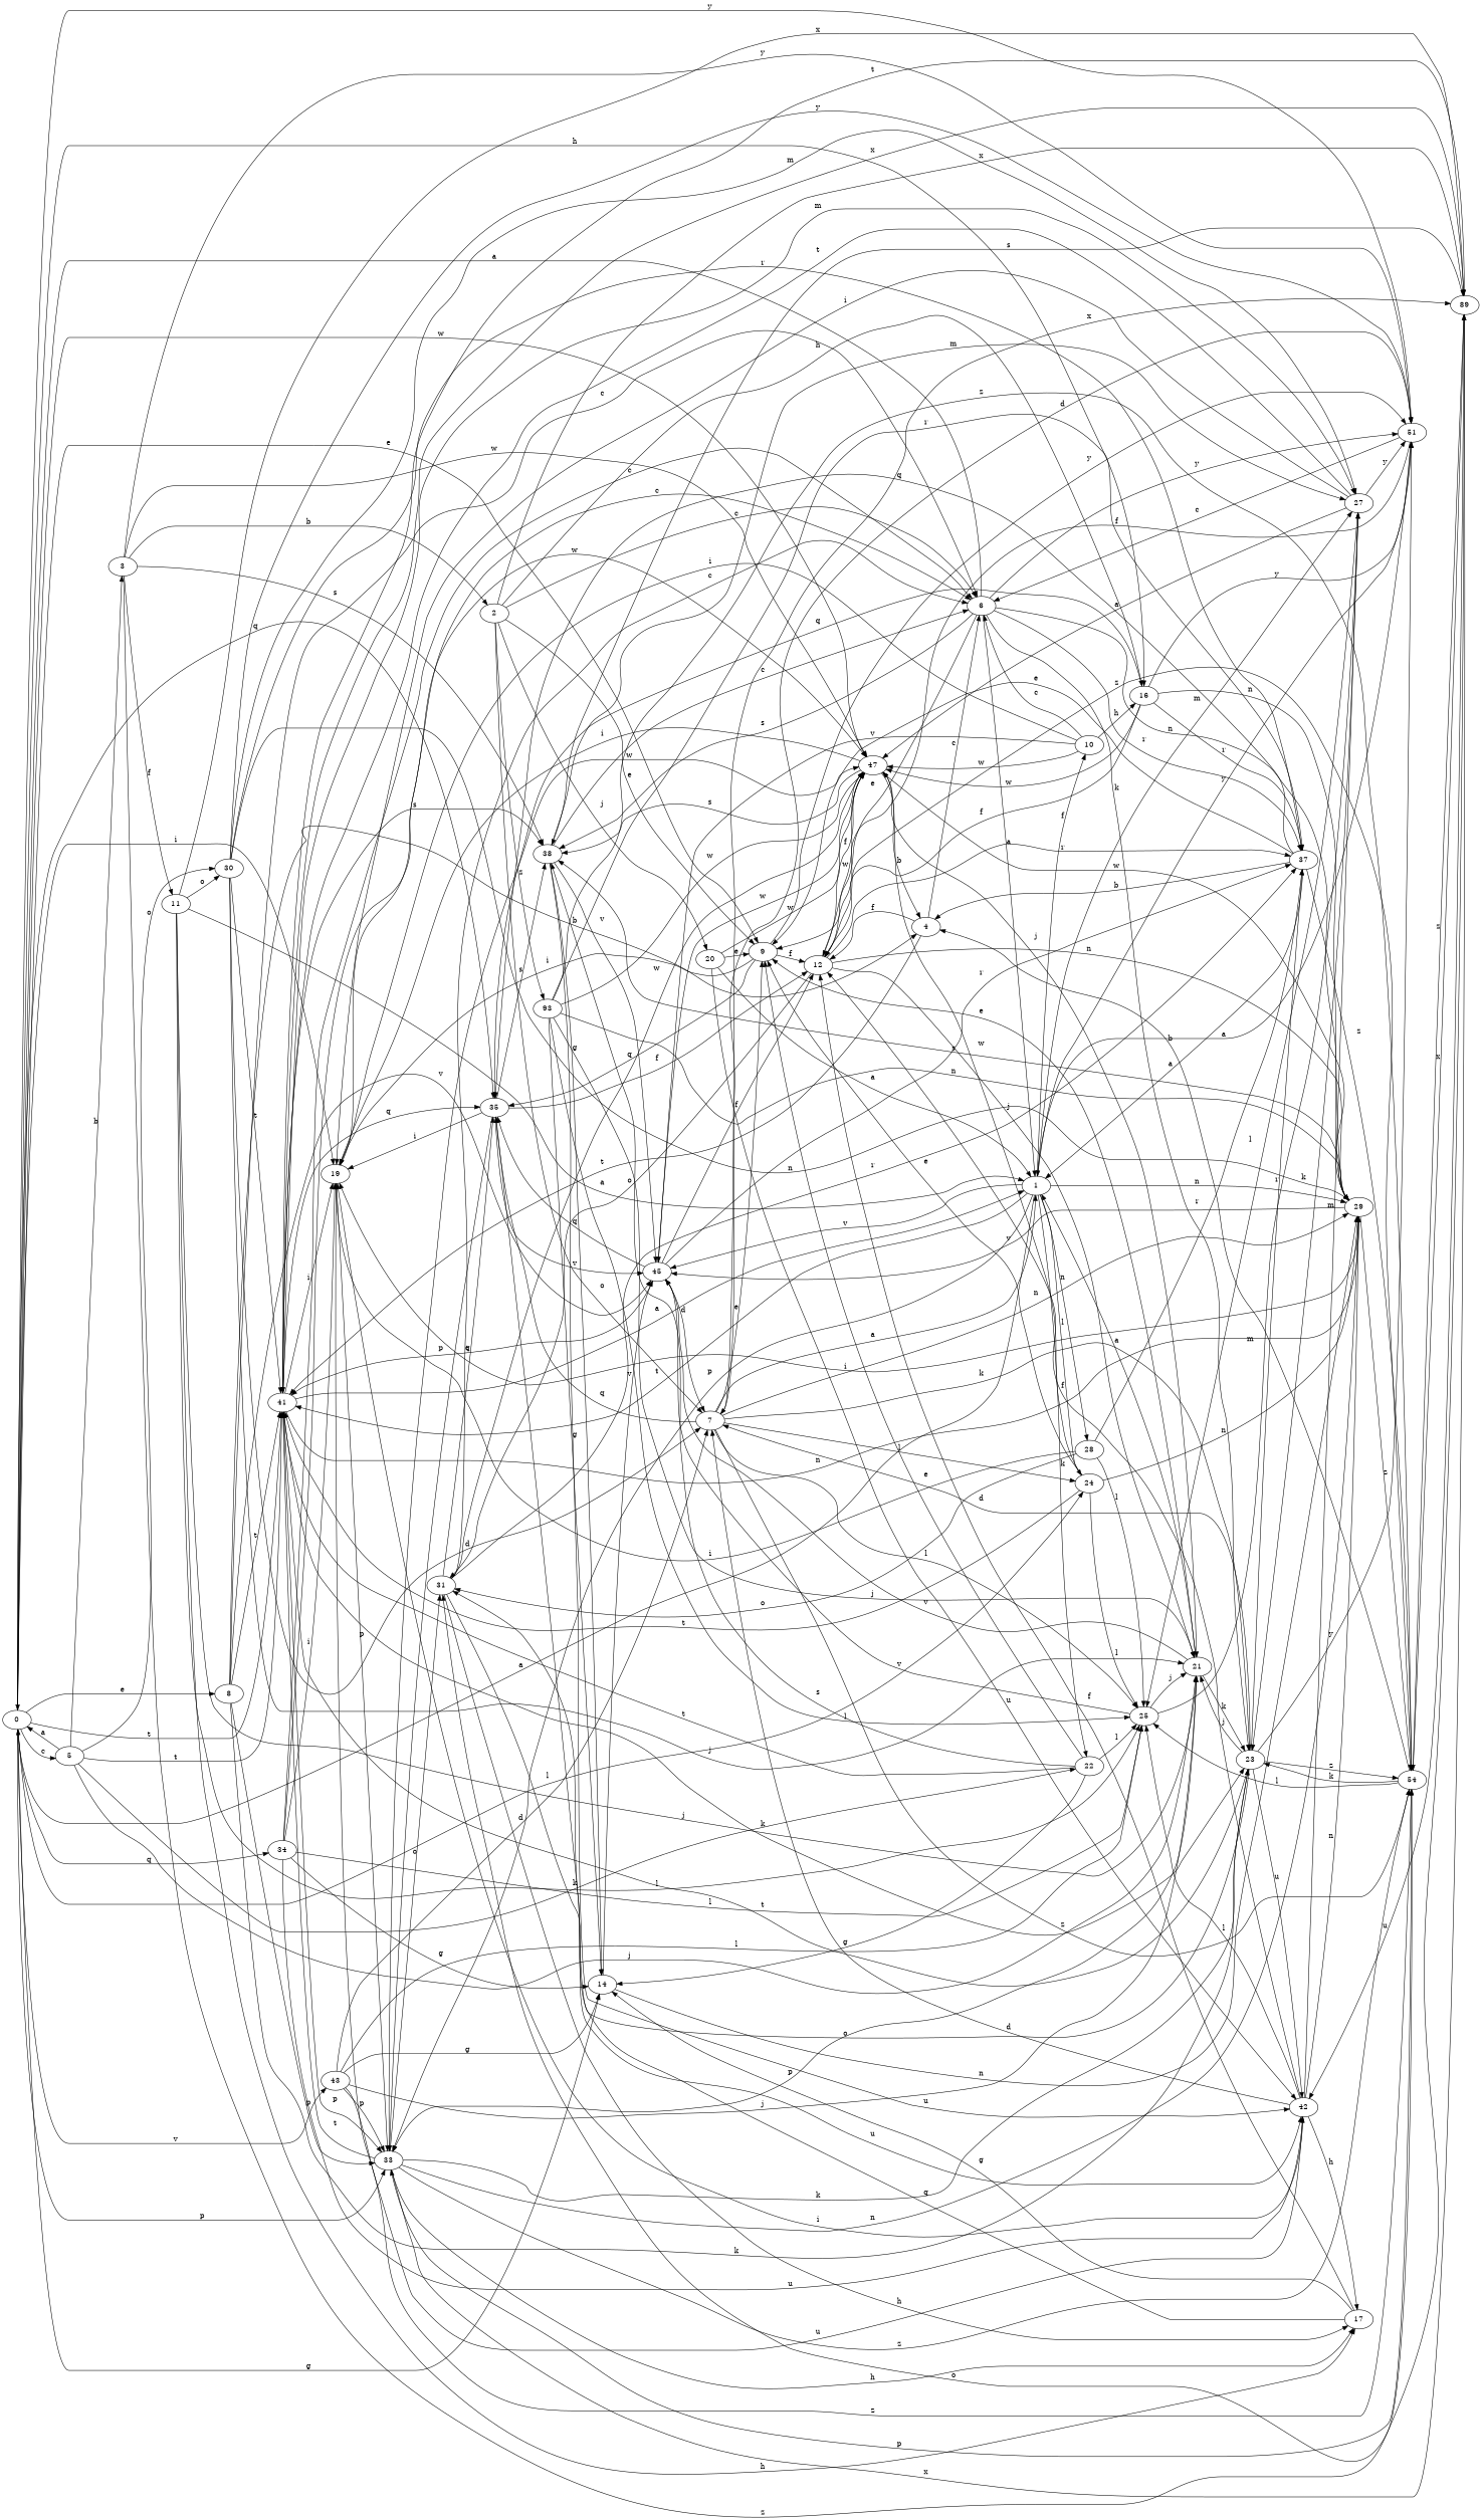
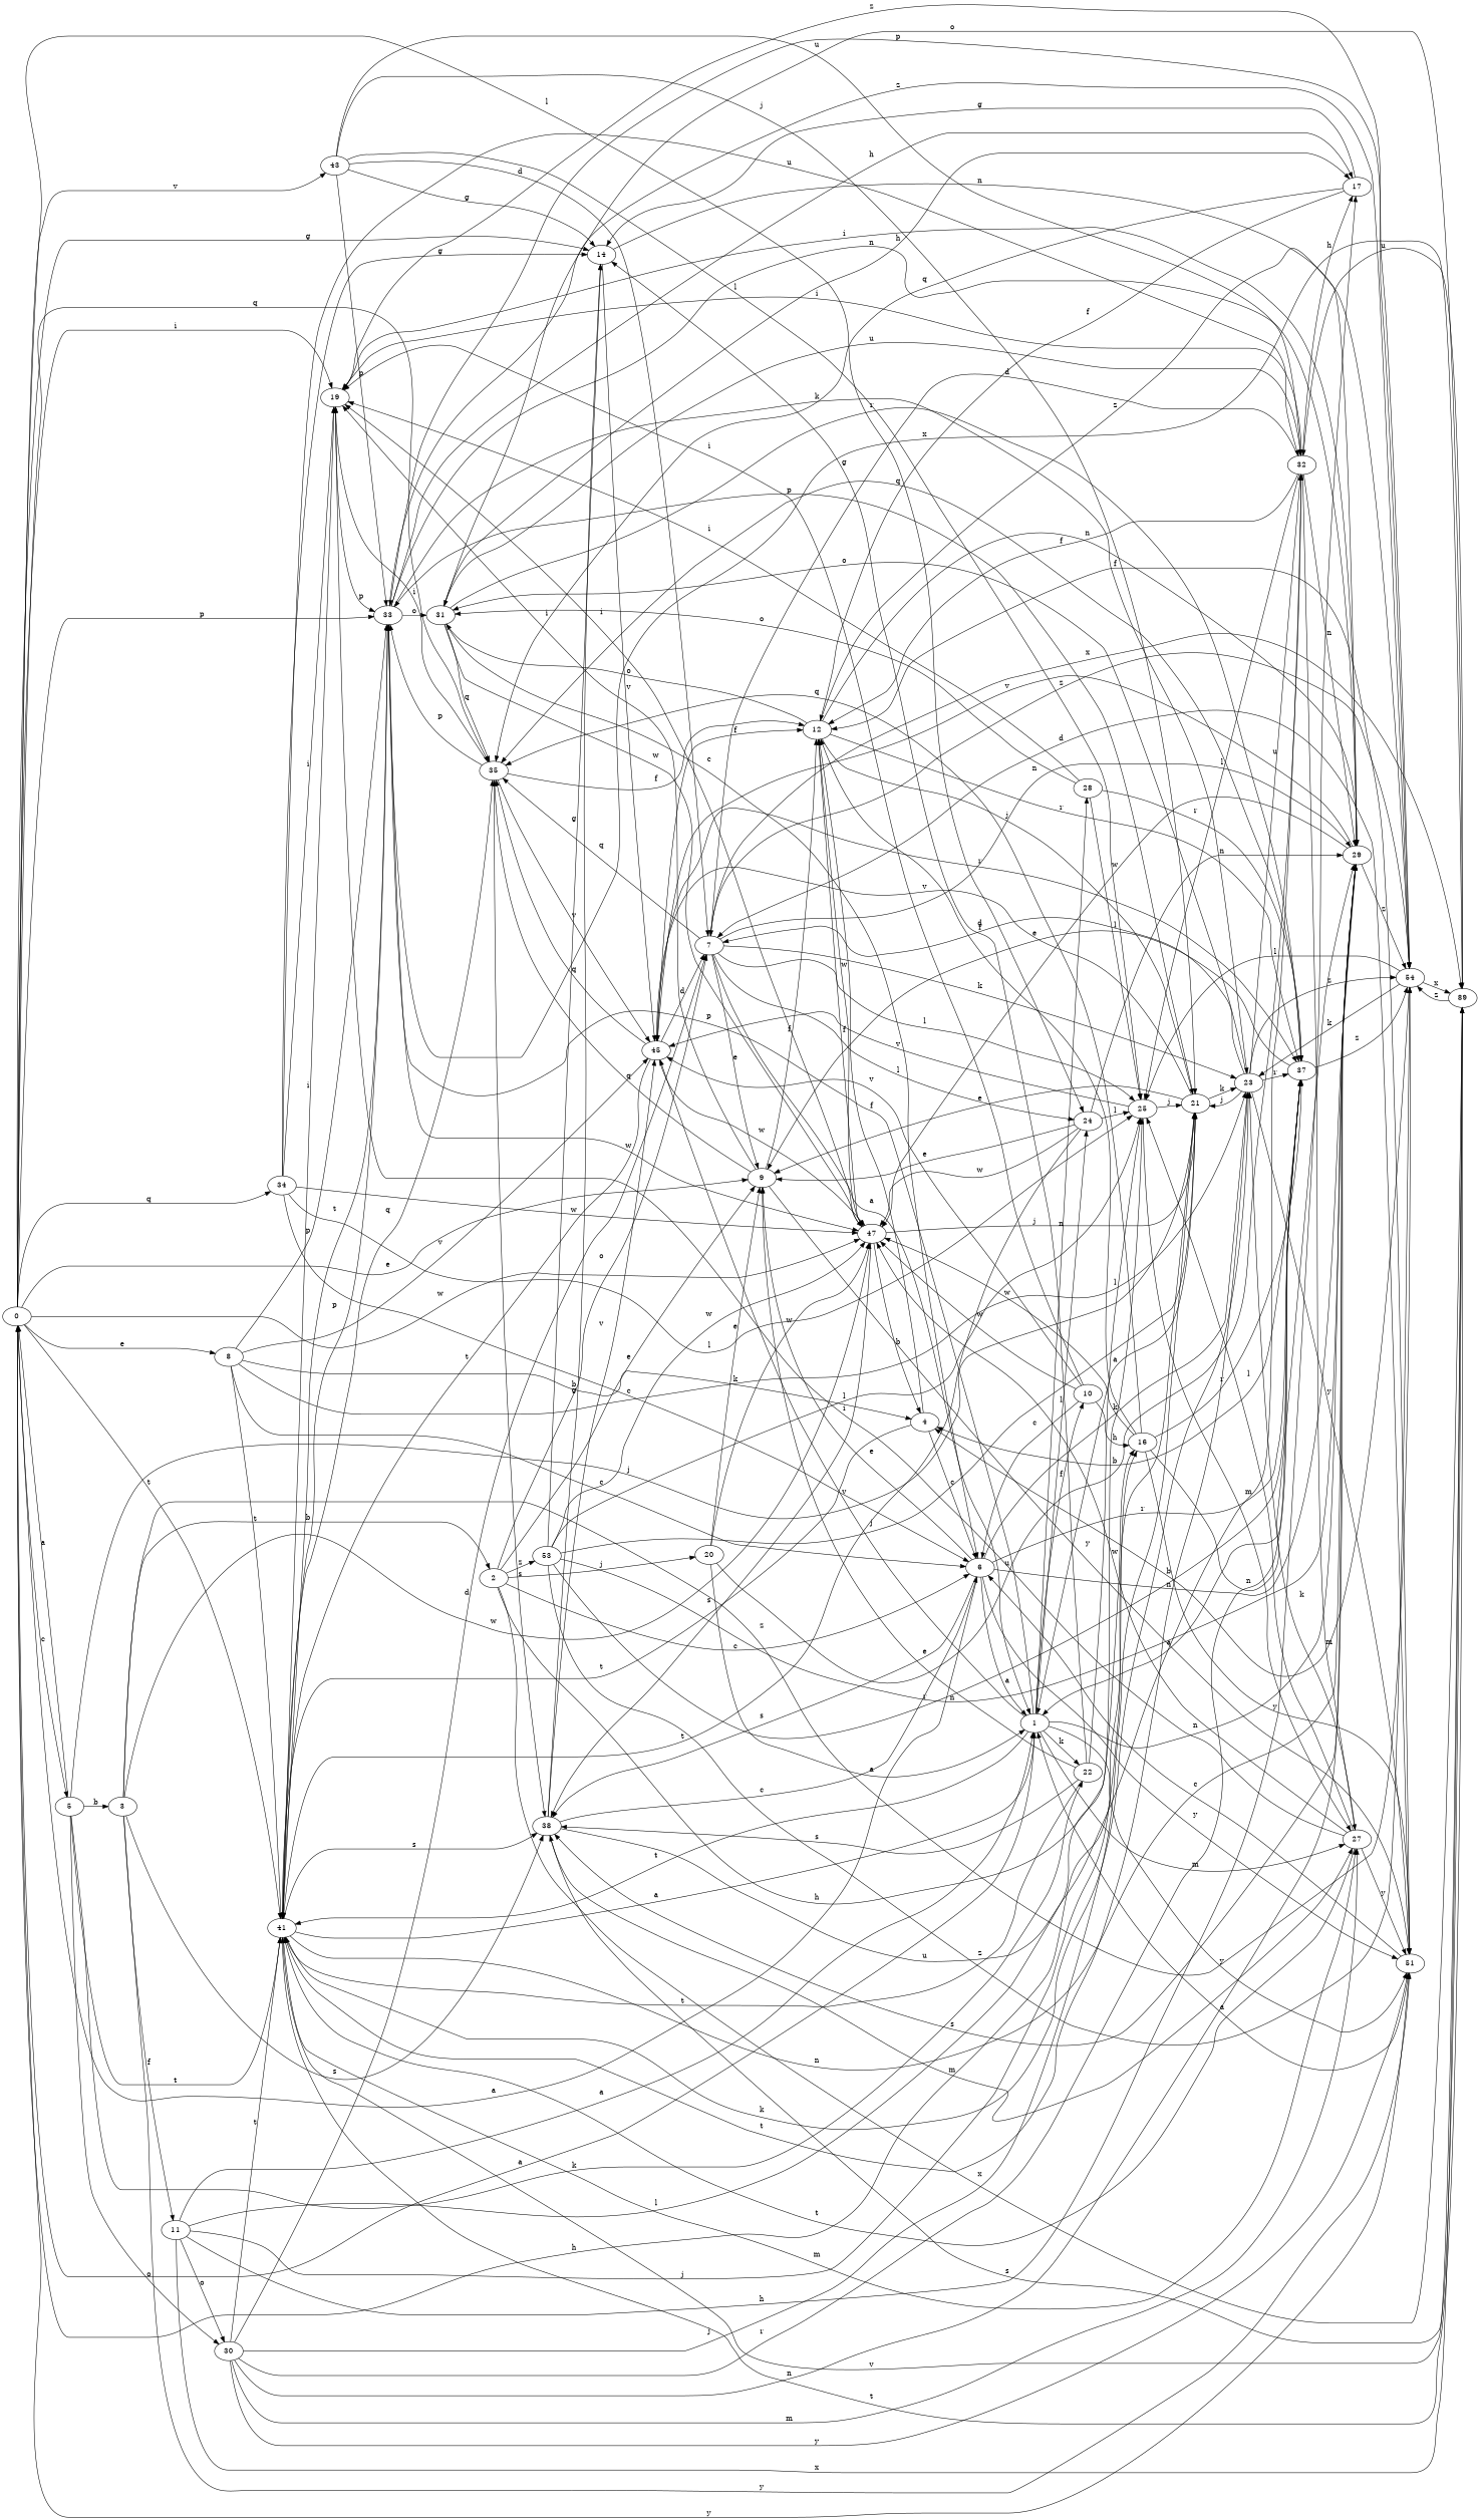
  strict digraph {
    rankdir=LR
    0
    5
    8
    9
    14
    16
    19
    24
    33
    34
    35
    41
    43
    47
    51
    22
    3
    21
    30
    45
    6
    4
    23
    12
    29
    37
    54
    25
    n29 [label=89]
    17
    31
-   42
+   42 [label=32]
    38
    1
    27
    7
    10
    28
    2
    20
-   53 [label=93]
+   53
    11
    0 -> 5 [label=c]
    0 -> 8 [label=e]
    0 -> 9 [label=e]
    0 -> 14 [label=g]
    0 -> 16 [label=h]
    0 -> 19 [label=i]
    0 -> 24 [label=l]
    0 -> 33 [label=p]
    0 -> 34 [label=q]
    0 -> 35 [label=q]
    0 -> 41 [label=t]
    0 -> 43 [label=v]
    0 -> 47 [label=w]
    0 -> 51 [label=y]
    5 -> 0 [label=a]
    5 -> 41 [label=t]
    5 -> 22 [label=k]
    5 -> 3 [label=b]
    5 -> 21 [label=j]
    5 -> 30 [label=o]
    8 -> 33 [label=p]
    8 -> 41 [label=t]
    8 -> 45 [label=v]
    8 -> 6 [label=c]
    8 -> 4 [label=b]
    8 -> 23 [label=k]
    9 -> 19 [label=i]
    9 -> 35 [label=q]
    9 -> 51 [label=y]
    9 -> 12 [label=f]
    14 -> 45 [label=v]
    14 -> 29 [label=n]
    16 -> 35 [label=q]
    16 -> 47 [label=w]
    16 -> 51 [label=y]
    16 -> 12 [label=f]
    16 -> 29 [label=n]
    16 -> 37 [label=r]
    19 -> 33 [label=p]
-   19 -> 6 [label=c]
    19 -> 54 [label=z]
    24 -> 9 [label=e]
    24 -> 41 [label=t]
    24 -> 47 [label=w]
    24 -> 29 [label=n]
    24 -> 25 [label=l]
    33 -> 41 [label=t]
    33 -> 47 [label=w]
    33 -> 23 [label=k]
    33 -> 29 [label=n]
    33 -> 54 [label=z]
    33 -> n29 [label=x]
    33 -> 17 [label=h]
    33 -> 31 [label=o]
    34 -> 14 [label=g]
    34 -> 19 [label=i]
    34 -> 47 [label=w]
    34 -> 6 [label=c]
    34 -> 25 [label=l]
    34 -> 42 [label=u]
    35 -> 19 [label=i]
    35 -> 33 [label=p]
    35 -> 45 [label=v]
    35 -> 12 [label=f]
    35 -> 38 [label=s]
    41 -> 19 [label=i]
    41 -> 33 [label=p]
    41 -> 35 [label=q]
    41 -> 23 [label=k]
    41 -> 29 [label=n]
-   41 -> n29 [label=x]
+   41 -> n29 [label=v]
    41 -> 38 [label=s]
    41 -> 1 [label=a]
    41 -> 27 [label=m]
    43 -> 14 [label=g]
    43 -> 33 [label=p]
    43 -> 21 [label=j]
    43 -> 25 [label=l]
    43 -> 42 [label=u]
    43 -> 7 [label=d]
    47 -> 19 [label=i]
    47 -> 21 [label=j]
    47 -> 4 [label=b]
    47 -> 12 [label=f]
    47 -> 38 [label=s]
    51 -> 6 [label=c]
    51 -> 12 [label=f]
    51 -> 1 [label=a]
    51 -> 7 [label=d]
    22 -> 9 [label=e]
    22 -> 14 [label=g]
    22 -> 41 [label=t]
    22 -> 25 [label=l]
    22 -> 38 [label=s]
    3 -> 47 [label=w]
    3 -> 51 [label=y]
    3 -> 54 [label=z]
    3 -> 38 [label=s]
    3 -> 2 [label=b]
    3 -> 11 [label=f]
    21 -> 9 [label=e]
    21 -> 33 [label=p]
    21 -> 45 [label=v]
    21 -> 23 [label=k]
    21 -> 1 [label=a]
    30 -> 41 [label=t]
    30 -> 51 [label=y]
    30 -> 21 [label=j]
    30 -> 29 [label=n]
    30 -> 37 [label=r]
    30 -> 27 [label=m]
    30 -> 7 [label=d]
    45 -> 35 [label=q]
    45 -> 41 [label=t]
    45 -> 47 [label=w]
    45 -> 12 [label=f]
    45 -> 37 [label=r]
    45 -> 7 [label=d]
    6 -> 0 [label=a]
    6 -> 9 [label=e]
    6 -> 51 [label=y]
    6 -> 23 [label=k]
    6 -> 29 [label=n]
    6 -> 37 [label=r]
    6 -> 38 [label=s]
    6 -> 1 [label=a]
    4 -> 41 [label=t]
    4 -> 6 [label=c]
    4 -> 12 [label=f]
    23 -> 41 [label=t]
    23 -> 51 [label=y]
    23 -> 21 [label=j]
    23 -> 37 [label=r]
    23 -> 54 [label=z]
    23 -> 31 [label=o]
    23 -> 42 [label=u]
    23 -> 7 [label=d]
    12 -> 47 [label=w]
    12 -> 21 [label=j]
    12 -> 29 [label=n]
    12 -> 37 [label=r]
    12 -> 54 [label=z]
    12 -> 31 [label=o]
    29 -> 19 [label=i]
    29 -> 47 [label=w]
    29 -> 45 [label=v]
    29 -> 54 [label=z]
    29 -> 38 [label=s]
    37 -> 9 [label=e]
    37 -> 35 [label=q]
    37 -> 4 [label=b]
    37 -> 54 [label=z]
    37 -> 1 [label=a]
    54 -> 33 [label=p]
    54 -> 4 [label=b]
    54 -> 23 [label=k]
    54 -> 25 [label=l]
    54 -> n29 [label=x]
    25 -> 21 [label=j]
    25 -> 45 [label=v]
    25 -> 27 [label=m]
    n29 -> 41 [label=t]
    n29 -> 54 [label=z]
    n29 -> 31 [label=o]
    n29 -> 42 [label=u]
    n29 -> 38 [label=s]
    17 -> 14 [label=g]
    17 -> 35 [label=q]
    17 -> 12 [label=f]
    31 -> 35 [label=q]
    31 -> 47 [label=w]
    31 -> 6 [label=c]
    31 -> 37 [label=r]
    31 -> 17 [label=h]
    31 -> 42 [label=u]
    42 -> 19 [label=i]
    42 -> 12 [label=f]
    42 -> 29 [label=n]
    42 -> 25 [label=l]
    42 -> 17 [label=h]
    42 -> 27 [label=m]
    42 -> 7 [label=d]
    38 -> 14 [label=g]
    38 -> 45 [label=v]
    38 -> 6 [label=c]
    38 -> 42 [label=u]
    38 -> 27 [label=m]
    1 -> 0 [label=a]
    1 -> 24 [label=l]
    1 -> 33 [label=p]
    1 -> 41 [label=t]
    1 -> 51 [label=y]
    1 -> 22 [label=k]
    1 -> 45 [label=v]
    1 -> 29 [label=n]
    1 -> 27 [label=m]
    1 -> 10 [label=f]
    1 -> 28 [label=n]
    27 -> 19 [label=i]
    27 -> 41 [label=t]
-   27 -> 47 [label=a]
+   27 -> 47 [label=w]
    27 -> 51 [label=y]
    27 -> 23 [label=k]
    27 -> 25 [label=l]
    7 -> 9 [label=e]
    7 -> 24 [label=l]
    7 -> 35 [label=q]
    7 -> 23 [label=k]
    7 -> 29 [label=n]
    7 -> 54 [label=z]
    7 -> 25 [label=l]
    7 -> n29 [label=x]
    7 -> 1 [label=a]
    10 -> 16 [label=h]
    10 -> 19 [label=i]
    10 -> 47 [label=w]
    10 -> 45 [label=v]
    10 -> 6 [label=c]
    28 -> 19 [label=i]
    28 -> 37 [label=r]
    28 -> 25 [label=l]
    28 -> 31 [label=o]
    2 -> 9 [label=e]
    2 -> 16 [label=h]
    2 -> 6 [label=c]
    2 -> n29 [label=x]
    2 -> 7 [label=o]
    2 -> 20 [label=j]
    2 -> 53 [label=z]
    20 -> 9 [label=e]
    20 -> 47 [label=w]
    20 -> 42 [label=u]
    20 -> 1 [label=a]
    53 -> 14 [label=g]
    53 -> 47 [label=w]
    53 -> 21 [label=j]
    53 -> 29 [label=n]
    53 -> 37 [label=r]
    53 -> 54 [label=z]
    53 -> 25 [label=l]
    11 -> 21 [label=j]
    11 -> 30 [label=o]
    11 -> 25 [label=l]
    11 -> n29 [label=x]
    11 -> 17 [label=h]
    11 -> 1 [label=a]
  }
